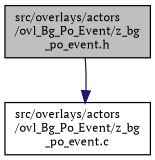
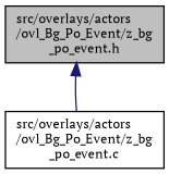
  digraph {
    fontname="PT Serif"
    node [color=black fontname="PT Serif" fontsize=10 shape=record style=filled]
    n1 [fillcolor=grey75 fontcolor=black height=0.2 label="src/overlays/actors\l/ovl_Bg_Po_Event/z_bg\l_po_event.h" width=0.4]
    n2 [fillcolor=white height=0.2 label="src/overlays/actors\l/ovl_Bg_Po_Event/z_bg\l_po_event.c" width=0.4]
-   n2 -> n1 [color=midnightblue dir=back fontname="PT Serif" fontsize=10 labelfontname=Helvetica labelfontsize=10 style=solid]
+   n1 -> n2 [color=midnightblue dir=back fontname="PT Serif" fontsize=10 labelfontname=Helvetica labelfontsize=10 style=solid]
  }
